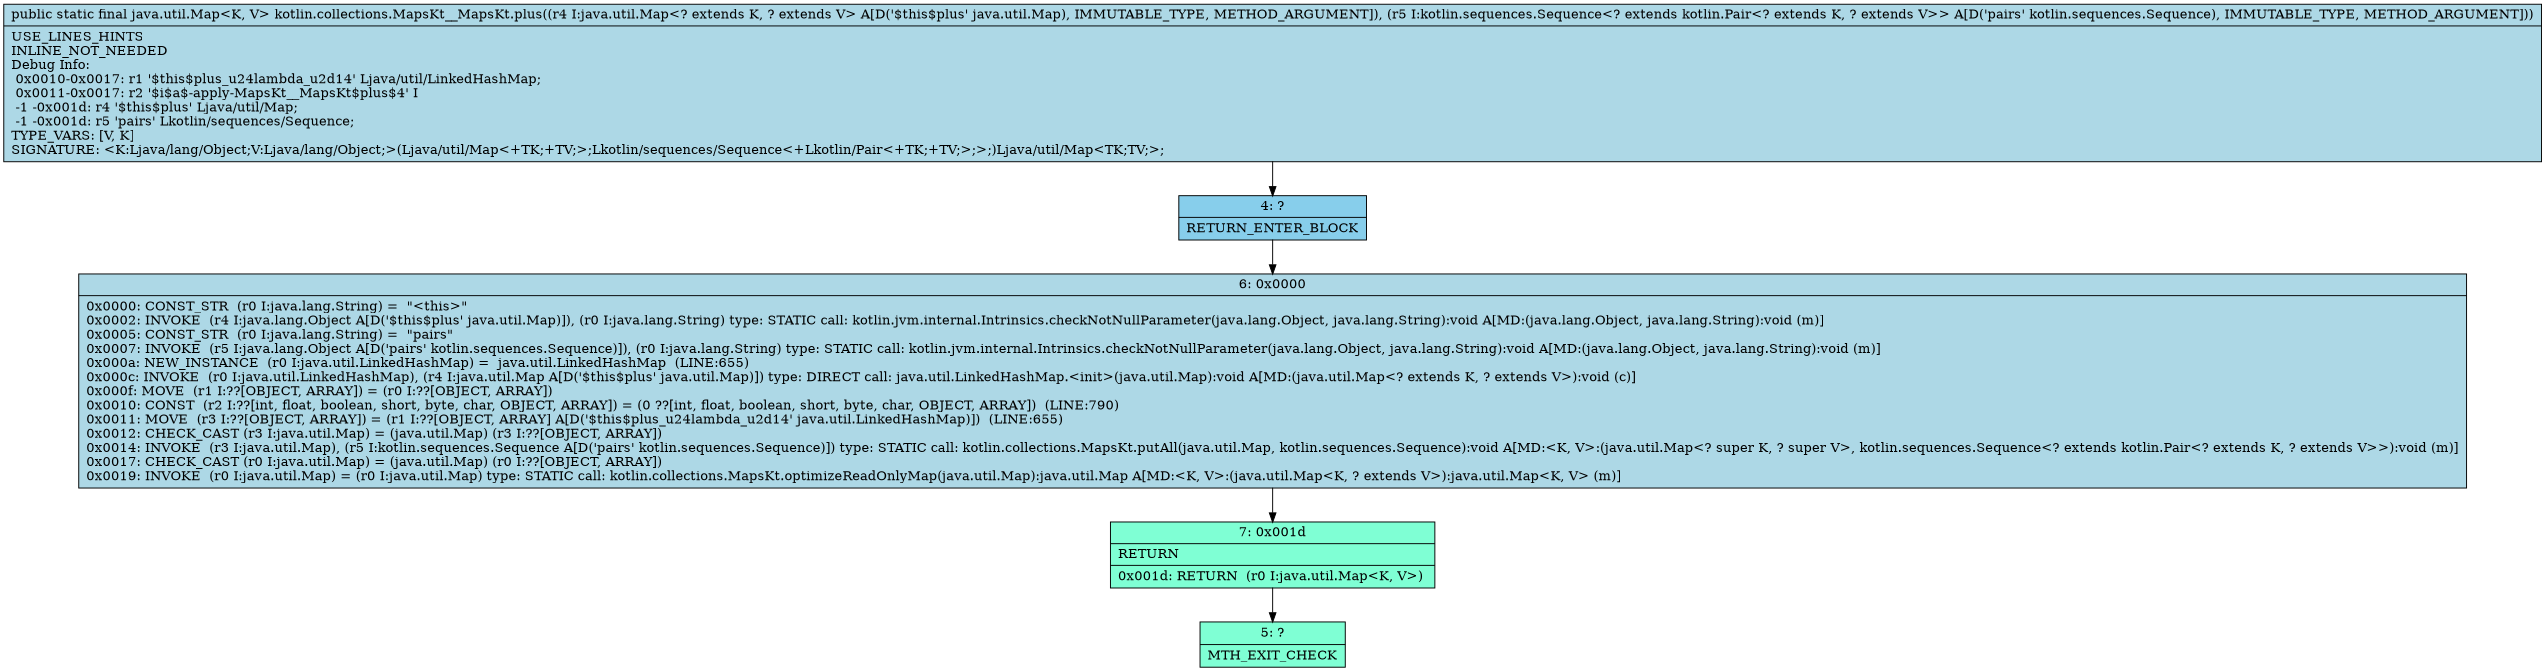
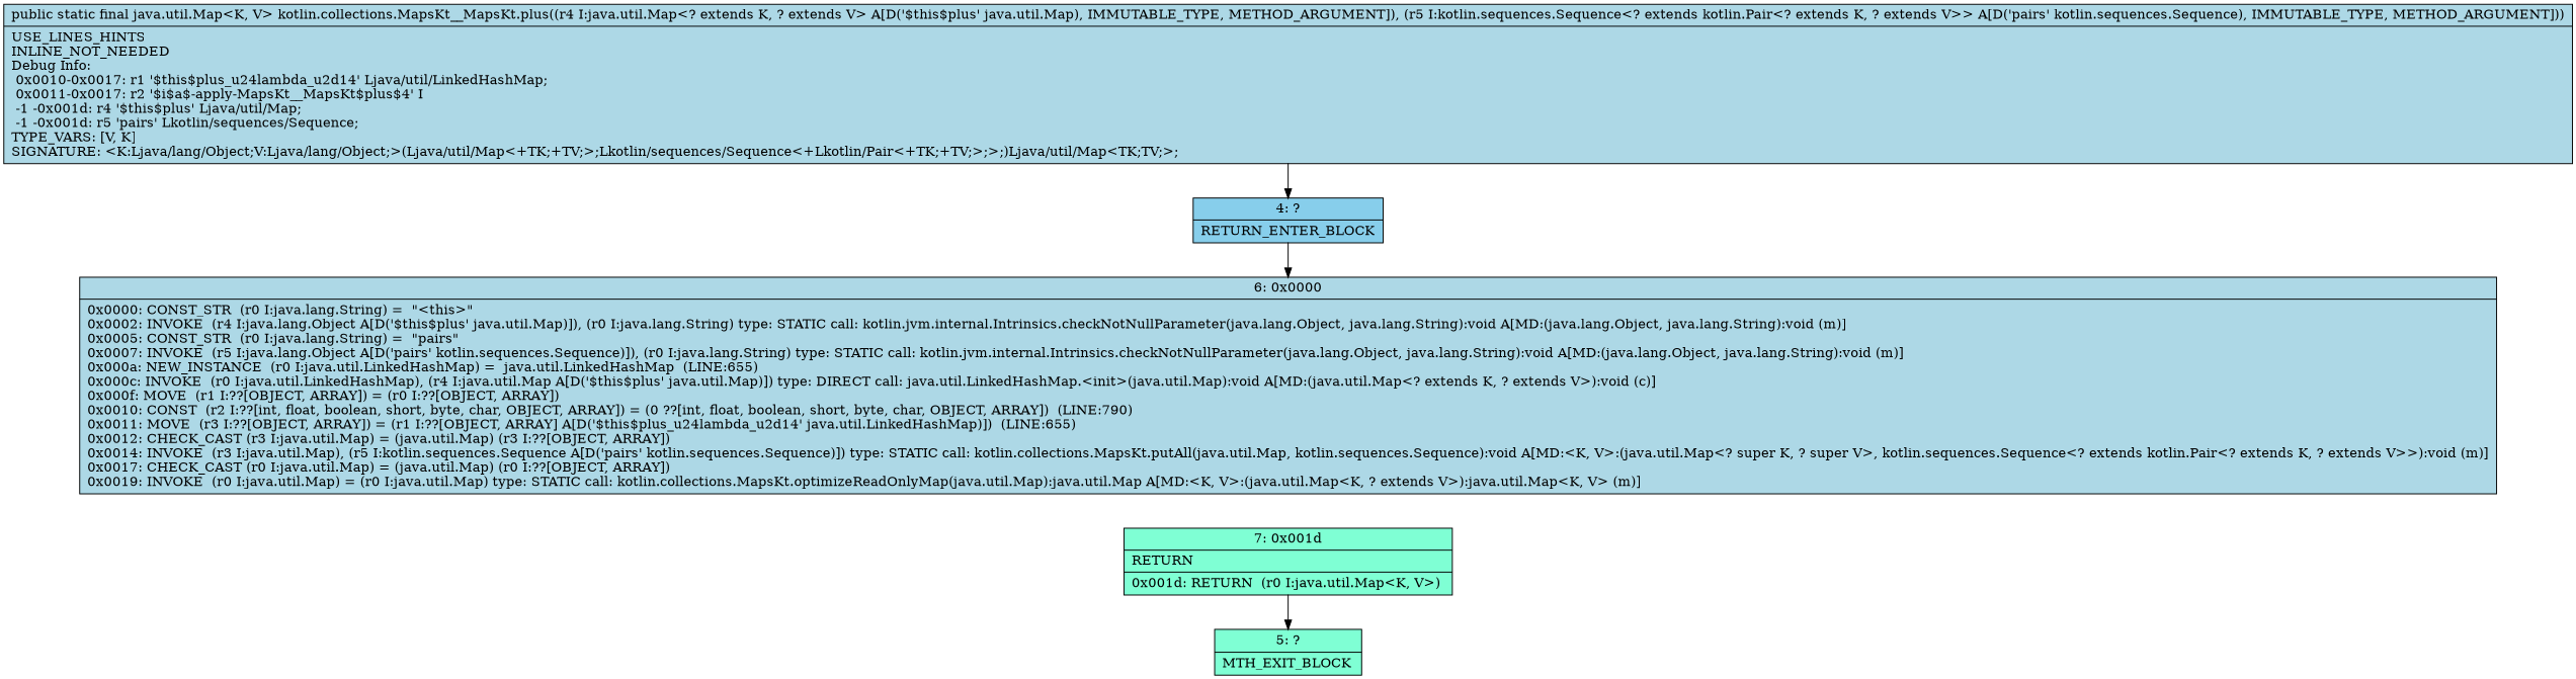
  digraph {
    node [fillcolor=lightblue shape=record style=filled]
    n1 [fillcolor=skyblue label="{4\:\ ?|RETURN_ENTER_BLOCK\l}"]
    n2 [label="{6\:\ 0x0000|0x0000: CONST_STR  (r0 I:java.lang.String) =  \"\<this\>\" \l0x0002: INVOKE  (r4 I:java.lang.Object A[D('$this$plus' java.util.Map)]), (r0 I:java.lang.String) type: STATIC call: kotlin.jvm.internal.Intrinsics.checkNotNullParameter(java.lang.Object, java.lang.String):void A[MD:(java.lang.Object, java.lang.String):void (m)]\l0x0005: CONST_STR  (r0 I:java.lang.String) =  \"pairs\" \l0x0007: INVOKE  (r5 I:java.lang.Object A[D('pairs' kotlin.sequences.Sequence)]), (r0 I:java.lang.String) type: STATIC call: kotlin.jvm.internal.Intrinsics.checkNotNullParameter(java.lang.Object, java.lang.String):void A[MD:(java.lang.Object, java.lang.String):void (m)]\l0x000a: NEW_INSTANCE  (r0 I:java.util.LinkedHashMap) =  java.util.LinkedHashMap  (LINE:655)\l0x000c: INVOKE  (r0 I:java.util.LinkedHashMap), (r4 I:java.util.Map A[D('$this$plus' java.util.Map)]) type: DIRECT call: java.util.LinkedHashMap.\<init\>(java.util.Map):void A[MD:(java.util.Map\<? extends K, ? extends V\>):void (c)]\l0x000f: MOVE  (r1 I:??[OBJECT, ARRAY]) = (r0 I:??[OBJECT, ARRAY]) \l0x0010: CONST  (r2 I:??[int, float, boolean, short, byte, char, OBJECT, ARRAY]) = (0 ??[int, float, boolean, short, byte, char, OBJECT, ARRAY])  (LINE:790)\l0x0011: MOVE  (r3 I:??[OBJECT, ARRAY]) = (r1 I:??[OBJECT, ARRAY] A[D('$this$plus_u24lambda_u2d14' java.util.LinkedHashMap)])  (LINE:655)\l0x0012: CHECK_CAST (r3 I:java.util.Map) = (java.util.Map) (r3 I:??[OBJECT, ARRAY]) \l0x0014: INVOKE  (r3 I:java.util.Map), (r5 I:kotlin.sequences.Sequence A[D('pairs' kotlin.sequences.Sequence)]) type: STATIC call: kotlin.collections.MapsKt.putAll(java.util.Map, kotlin.sequences.Sequence):void A[MD:\<K, V\>:(java.util.Map\<? super K, ? super V\>, kotlin.sequences.Sequence\<? extends kotlin.Pair\<? extends K, ? extends V\>\>):void (m)]\l0x0017: CHECK_CAST (r0 I:java.util.Map) = (java.util.Map) (r0 I:??[OBJECT, ARRAY]) \l0x0019: INVOKE  (r0 I:java.util.Map) = (r0 I:java.util.Map) type: STATIC call: kotlin.collections.MapsKt.optimizeReadOnlyMap(java.util.Map):java.util.Map A[MD:\<K, V\>:(java.util.Map\<K, ? extends V\>):java.util.Map\<K, V\> (m)]\l}"]
    n3 [fillcolor=aquamarine label="{7\:\ 0x001d|RETURN\l|0x001d: RETURN  (r0 I:java.util.Map\<K, V\>) \l}"]
-   n4 [fillcolor=aquamarine label="{5\:\ ?|MTH_EXIT_CHECK\l}"]
+   n4 [fillcolor=aquamarine label="{5\:\ ?|MTH_EXIT_BLOCK\l}"]
    n5 [label="{public static final java.util.Map\<K, V\> kotlin.collections.MapsKt__MapsKt.plus((r4 I:java.util.Map\<? extends K, ? extends V\> A[D('$this$plus' java.util.Map), IMMUTABLE_TYPE, METHOD_ARGUMENT]), (r5 I:kotlin.sequences.Sequence\<? extends kotlin.Pair\<? extends K, ? extends V\>\> A[D('pairs' kotlin.sequences.Sequence), IMMUTABLE_TYPE, METHOD_ARGUMENT]))  | USE_LINES_HINTS\lINLINE_NOT_NEEDED\lDebug Info:\l  0x0010\-0x0017: r1 '$this$plus_u24lambda_u2d14' Ljava\/util\/LinkedHashMap;\l  0x0011\-0x0017: r2 '$i$a$\-apply\-MapsKt__MapsKt$plus$4' I\l  \-1 \-0x001d: r4 '$this$plus' Ljava\/util\/Map;\l  \-1 \-0x001d: r5 'pairs' Lkotlin\/sequences\/Sequence;\lTYPE_VARS: [V, K]\lSIGNATURE: \<K:Ljava\/lang\/Object;V:Ljava\/lang\/Object;\>(Ljava\/util\/Map\<+TK;+TV;\>;Lkotlin\/sequences\/Sequence\<+Lkotlin\/Pair\<+TK;+TV;\>;\>;)Ljava\/util\/Map\<TK;TV;\>;\l}"]
    n1 -> n2
-   n2 -> n3
    n3 -> n4
    n5 -> n1
  }
